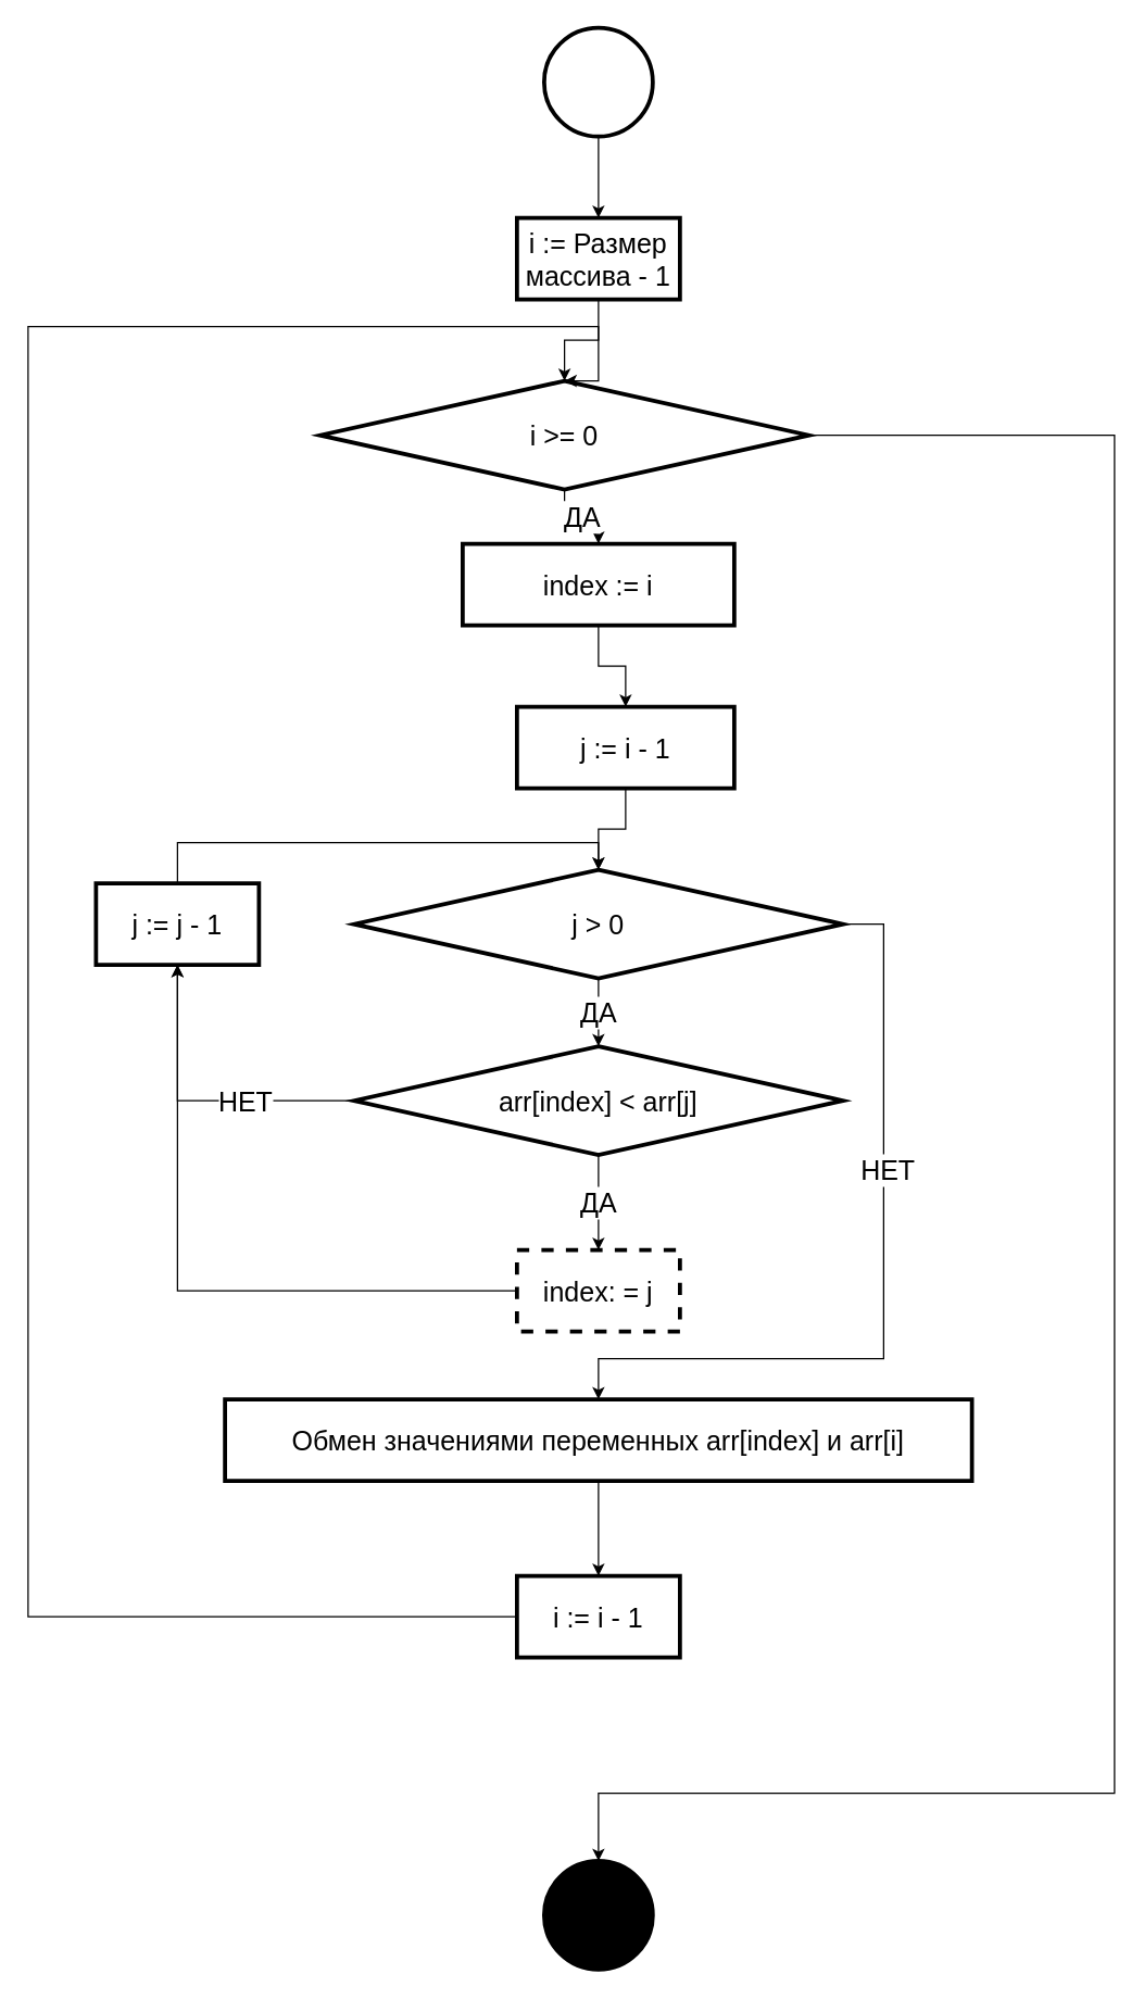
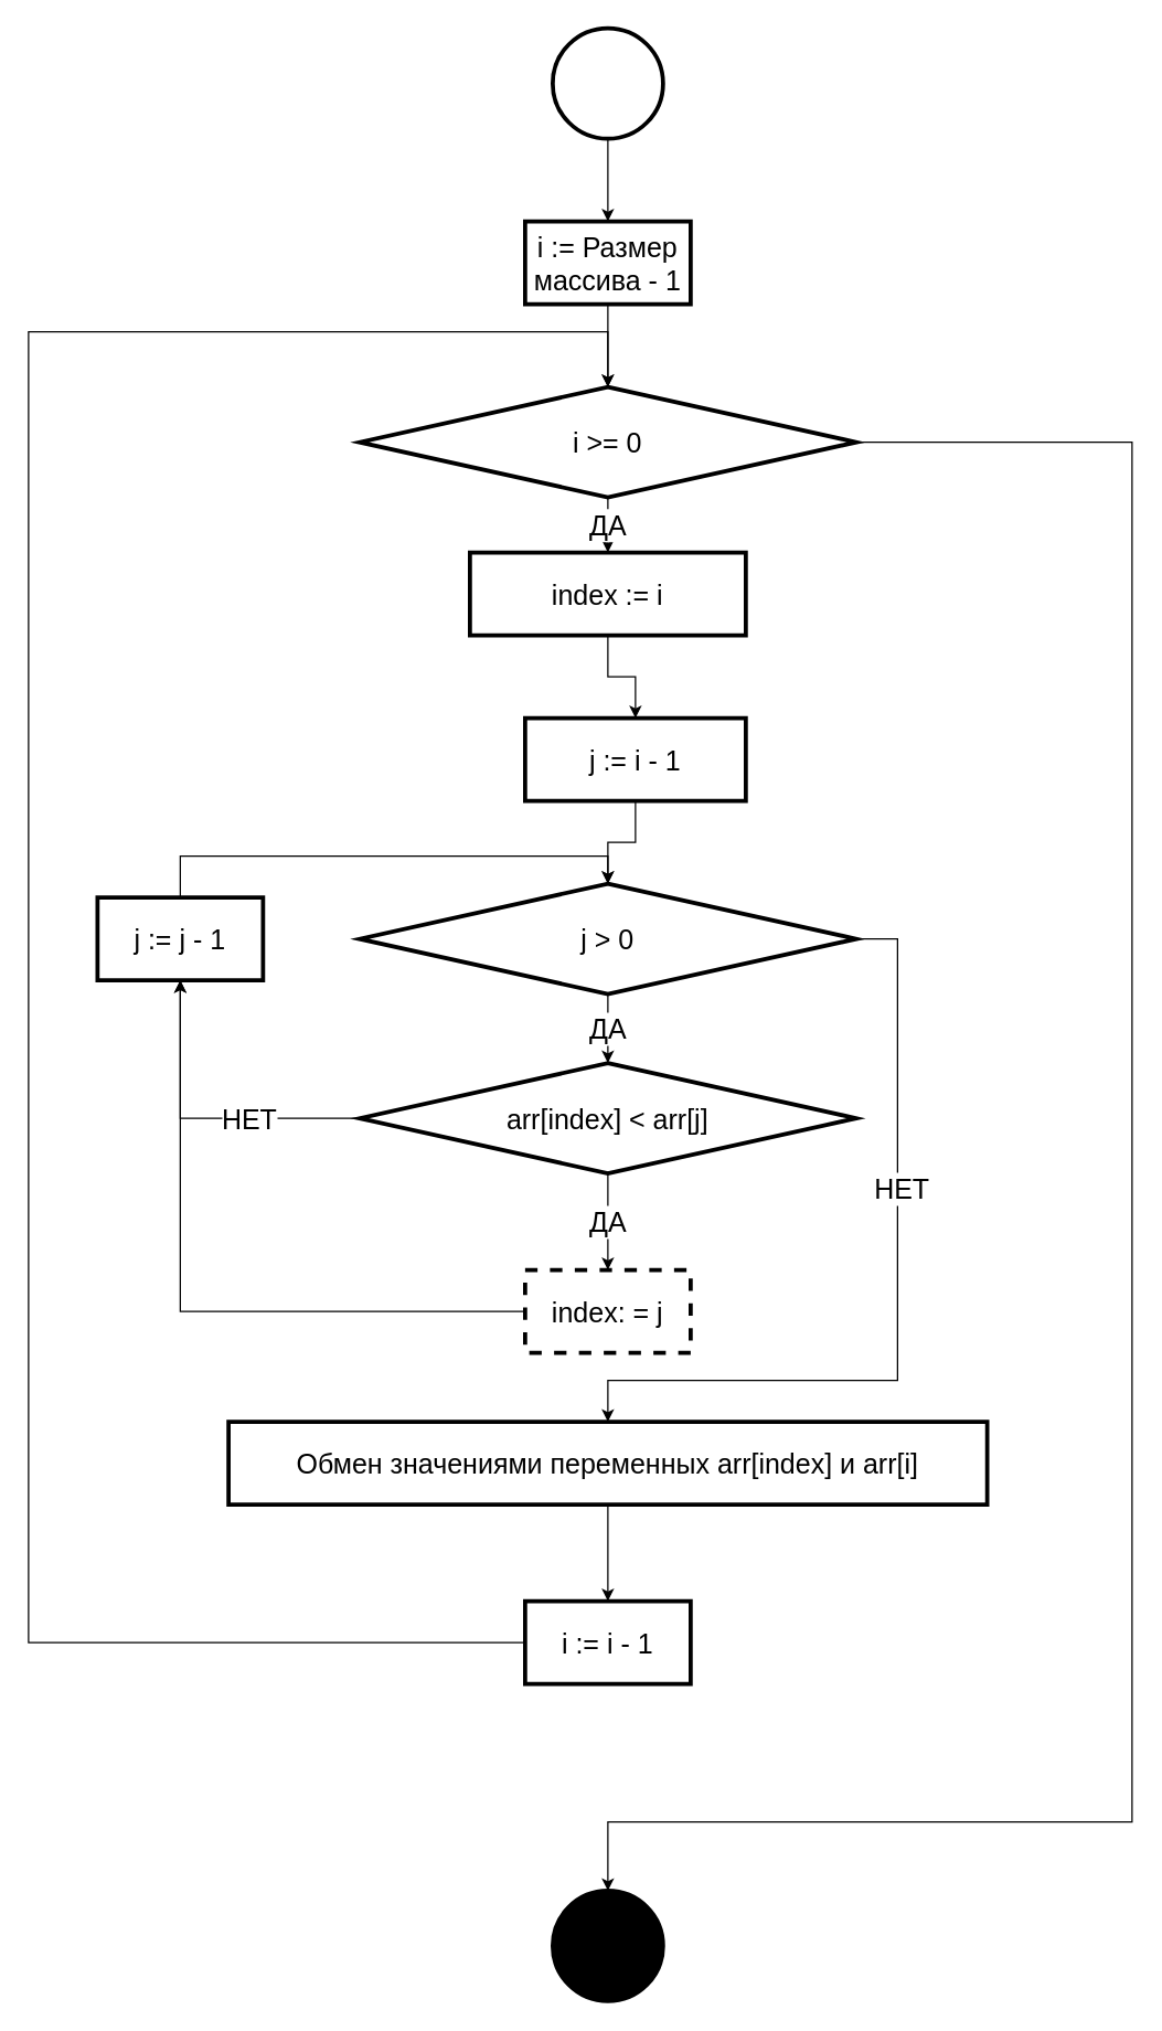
  <mxCell id="0" value="" style=";html=1;" />
  <mxCell id="1" style=";html=1;" parent="0" />
  <mxCell id="2" style="edgeStyle=orthogonalEdgeStyle;rounded=0;orthogonalLoop=1;jettySize=auto;html=1;entryX=0.5;entryY=0;entryDx=0;entryDy=0;" edge="1" parent="1" source="3" target="10"><mxGeometry relative="1" as="geometry" /></mxCell>
  <mxCell id="3" value="" style="ellipse;whiteSpace=wrap;html=1;aspect=fixed;strokeWidth=3;" vertex="1" parent="1"><mxGeometry x="400" y="20" width="80" height="80" as="geometry" /></mxCell>
  <mxCell id="4" value="ДА" style="edgeStyle=orthogonalEdgeStyle;rounded=0;orthogonalLoop=1;jettySize=auto;html=1;entryX=0.5;entryY=0;entryDx=0;entryDy=0;fontSize=20;" edge="1" parent="1" source="6" target="8"><mxGeometry relative="1" as="geometry" /></mxCell>
  <mxCell id="5" style="edgeStyle=orthogonalEdgeStyle;rounded=0;orthogonalLoop=1;jettySize=auto;html=1;fontSize=20;fontColor=#000000;" edge="1" parent="1" source="6" target="28"><mxGeometry relative="1" as="geometry"><Array as="points"><mxPoint x="820" y="320" /><mxPoint x="820" y="1320" /><mxPoint x="440" y="1320" /></Array></mxGeometry></mxCell>
- <mxCell id="6" value="&lt;font style=&quot;font-size: 20px&quot;&gt;i &amp;gt;= 0&lt;/font&gt;" style="rhombus;whiteSpace=wrap;html=1;strokeWidth=3;" vertex="1" parent="1"><mxGeometry x="235" y="280" width="360" height="80" as="geometry" /></mxCell>
+ <mxCell id="6" value="&lt;font style=&quot;font-size: 20px&quot;&gt;i &amp;gt;= 0&lt;/font&gt;" style="rhombus;whiteSpace=wrap;html=1;strokeWidth=3;" vertex="1" parent="1"><mxGeometry x="260" y="280" width="360" height="80" as="geometry" /></mxCell>
  <mxCell id="7" style="edgeStyle=orthogonalEdgeStyle;rounded=0;orthogonalLoop=1;jettySize=auto;html=1;entryX=0.5;entryY=0;entryDx=0;entryDy=0;" edge="1" parent="1" source="8" target="12"><mxGeometry relative="1" as="geometry" /></mxCell>
  <mxCell id="8" value="&lt;font style=&quot;font-size: 20px&quot;&gt;index := i&lt;br&gt;&lt;/font&gt;" style="rounded=0;whiteSpace=wrap;html=1;strokeWidth=3;glass=0;shadow=0;" vertex="1" parent="1"><mxGeometry x="340" y="400" width="200" height="60" as="geometry" /></mxCell>
  <mxCell id="9" style="edgeStyle=orthogonalEdgeStyle;rounded=0;orthogonalLoop=1;jettySize=auto;html=1;entryX=0.5;entryY=0;entryDx=0;entryDy=0;" edge="1" parent="1" source="10" target="6"><mxGeometry relative="1" as="geometry" /></mxCell>
  <mxCell id="10" value="&lt;font style=&quot;font-size: 20px&quot;&gt;i := Размер массива - 1&lt;/font&gt;" style="rounded=0;whiteSpace=wrap;html=1;shadow=0;glass=0;strokeWidth=3;" vertex="1" parent="1"><mxGeometry x="380" y="160" width="120" height="60" as="geometry" /></mxCell>
  <mxCell id="11" style="edgeStyle=orthogonalEdgeStyle;rounded=0;orthogonalLoop=1;jettySize=auto;html=1;entryX=0.5;entryY=0;entryDx=0;entryDy=0;" edge="1" parent="1" source="12" target="16"><mxGeometry relative="1" as="geometry" /></mxCell>
  <mxCell id="12" value="&lt;font style=&quot;font-size: 20px&quot;&gt;j := i - 1&lt;/font&gt;" style="rounded=0;whiteSpace=wrap;html=1;shadow=0;glass=0;strokeWidth=3;" vertex="1" parent="1"><mxGeometry x="380" y="520" width="160" height="60" as="geometry" /></mxCell>
  <mxCell id="13" value="&lt;font style=&quot;font-size: 20px&quot;&gt;ДА&lt;/font&gt;" style="edgeStyle=orthogonalEdgeStyle;rounded=0;orthogonalLoop=1;jettySize=auto;html=1;entryX=0.5;entryY=0;entryDx=0;entryDy=0;" edge="1" parent="1" source="16" target="19"><mxGeometry relative="1" as="geometry" /></mxCell>
  <mxCell id="14" style="edgeStyle=orthogonalEdgeStyle;rounded=0;orthogonalLoop=1;jettySize=auto;html=1;fontSize=20;entryX=0.5;entryY=0;entryDx=0;entryDy=0;" edge="1" parent="1" source="16" target="25"><mxGeometry relative="1" as="geometry"><mxPoint x="660" y="730" as="targetPoint" /><Array as="points"><mxPoint x="650" y="680" /><mxPoint x="650" y="1000" /><mxPoint x="440" y="1000" /></Array></mxGeometry></mxCell>
  <mxCell id="15" value="НЕТ&lt;br&gt;" style="text;html=1;resizable=0;points=[];align=center;verticalAlign=middle;labelBackgroundColor=#ffffff;fontSize=20;" vertex="1" connectable="0" parent="14"><mxGeometry x="-0.288" y="2" relative="1" as="geometry"><mxPoint as="offset" /></mxGeometry></mxCell>
  <mxCell id="16" value="&lt;font style=&quot;font-size: 20px&quot;&gt;j &amp;gt; 0&lt;/font&gt;" style="rhombus;whiteSpace=wrap;html=1;strokeWidth=3;" vertex="1" parent="1"><mxGeometry x="260" y="640" width="360" height="80" as="geometry" /></mxCell>
  <mxCell id="17" value="ДА&lt;br&gt;" style="edgeStyle=orthogonalEdgeStyle;rounded=0;orthogonalLoop=1;jettySize=auto;html=1;entryX=0.5;entryY=0;entryDx=0;entryDy=0;fontSize=20;" edge="1" parent="1" source="19" target="21"><mxGeometry relative="1" as="geometry" /></mxCell>
  <mxCell id="18" value="НЕТ" style="edgeStyle=orthogonalEdgeStyle;rounded=0;orthogonalLoop=1;jettySize=auto;html=1;entryX=0.5;entryY=1;entryDx=0;entryDy=0;fontSize=20;" edge="1" parent="1" source="19" target="23"><mxGeometry x="-0.304" relative="1" as="geometry"><mxPoint as="offset" /></mxGeometry></mxCell>
  <mxCell id="19" value="&lt;span style=&quot;font-size: 20px&quot;&gt;arr[index] &amp;lt; arr[j]&lt;/span&gt;" style="rhombus;whiteSpace=wrap;html=1;strokeWidth=3;" vertex="1" parent="1"><mxGeometry x="260" y="770" width="360" height="80" as="geometry" /></mxCell>
  <mxCell id="20" style="edgeStyle=orthogonalEdgeStyle;rounded=0;orthogonalLoop=1;jettySize=auto;html=1;entryX=0.5;entryY=1;entryDx=0;entryDy=0;fontSize=20;" edge="1" parent="1" source="21" target="23"><mxGeometry relative="1" as="geometry" /></mxCell>
  <mxCell id="21" value="index: = j" style="rounded=0;whiteSpace=wrap;html=1;shadow=0;glass=0;strokeWidth=3;fontSize=20;dashed=1;" vertex="1" parent="1"><mxGeometry x="380" y="920" width="120" height="60" as="geometry" /></mxCell>
  <mxCell id="22" style="edgeStyle=orthogonalEdgeStyle;rounded=0;orthogonalLoop=1;jettySize=auto;html=1;entryX=0.5;entryY=0;entryDx=0;entryDy=0;fontSize=20;exitX=0.5;exitY=0;exitDx=0;exitDy=0;" edge="1" parent="1" source="23" target="16"><mxGeometry relative="1" as="geometry" /></mxCell>
  <mxCell id="23" value="j := j - 1" style="rounded=0;whiteSpace=wrap;html=1;shadow=0;glass=0;strokeWidth=3;fontSize=20;" vertex="1" parent="1"><mxGeometry x="70" y="650" width="120" height="60" as="geometry" /></mxCell>
  <mxCell id="24" style="edgeStyle=orthogonalEdgeStyle;rounded=0;orthogonalLoop=1;jettySize=auto;html=1;entryX=0.5;entryY=0;entryDx=0;entryDy=0;fontSize=20;" edge="1" parent="1" source="25" target="27"><mxGeometry relative="1" as="geometry" /></mxCell>
  <mxCell id="25" value="Обмен значениями переменных arr[index] и arr[i]" style="rounded=0;whiteSpace=wrap;html=1;shadow=0;glass=0;strokeWidth=3;fontSize=20;" vertex="1" parent="1"><mxGeometry x="165" y="1030" width="550" height="60" as="geometry" /></mxCell>
  <mxCell id="26" style="edgeStyle=orthogonalEdgeStyle;rounded=0;orthogonalLoop=1;jettySize=auto;html=1;entryX=0.5;entryY=0;entryDx=0;entryDy=0;fontSize=20;" edge="1" parent="1" source="27" target="6"><mxGeometry relative="1" as="geometry"><Array as="points"><mxPoint x="20" y="1190" /><mxPoint x="20" y="240" /><mxPoint x="440" y="240" /></Array></mxGeometry></mxCell>
  <mxCell id="27" value="i := i - 1" style="rounded=0;whiteSpace=wrap;html=1;shadow=0;glass=0;strokeWidth=3;fontSize=20;" vertex="1" parent="1"><mxGeometry x="380" y="1160" width="120" height="60" as="geometry" /></mxCell>
  <mxCell id="28" value="" style="ellipse;whiteSpace=wrap;html=1;aspect=fixed;strokeWidth=3;fillColor=#000000;" vertex="1" parent="1"><mxGeometry x="400" y="1369.833" width="80" height="80" as="geometry" /></mxCell>
